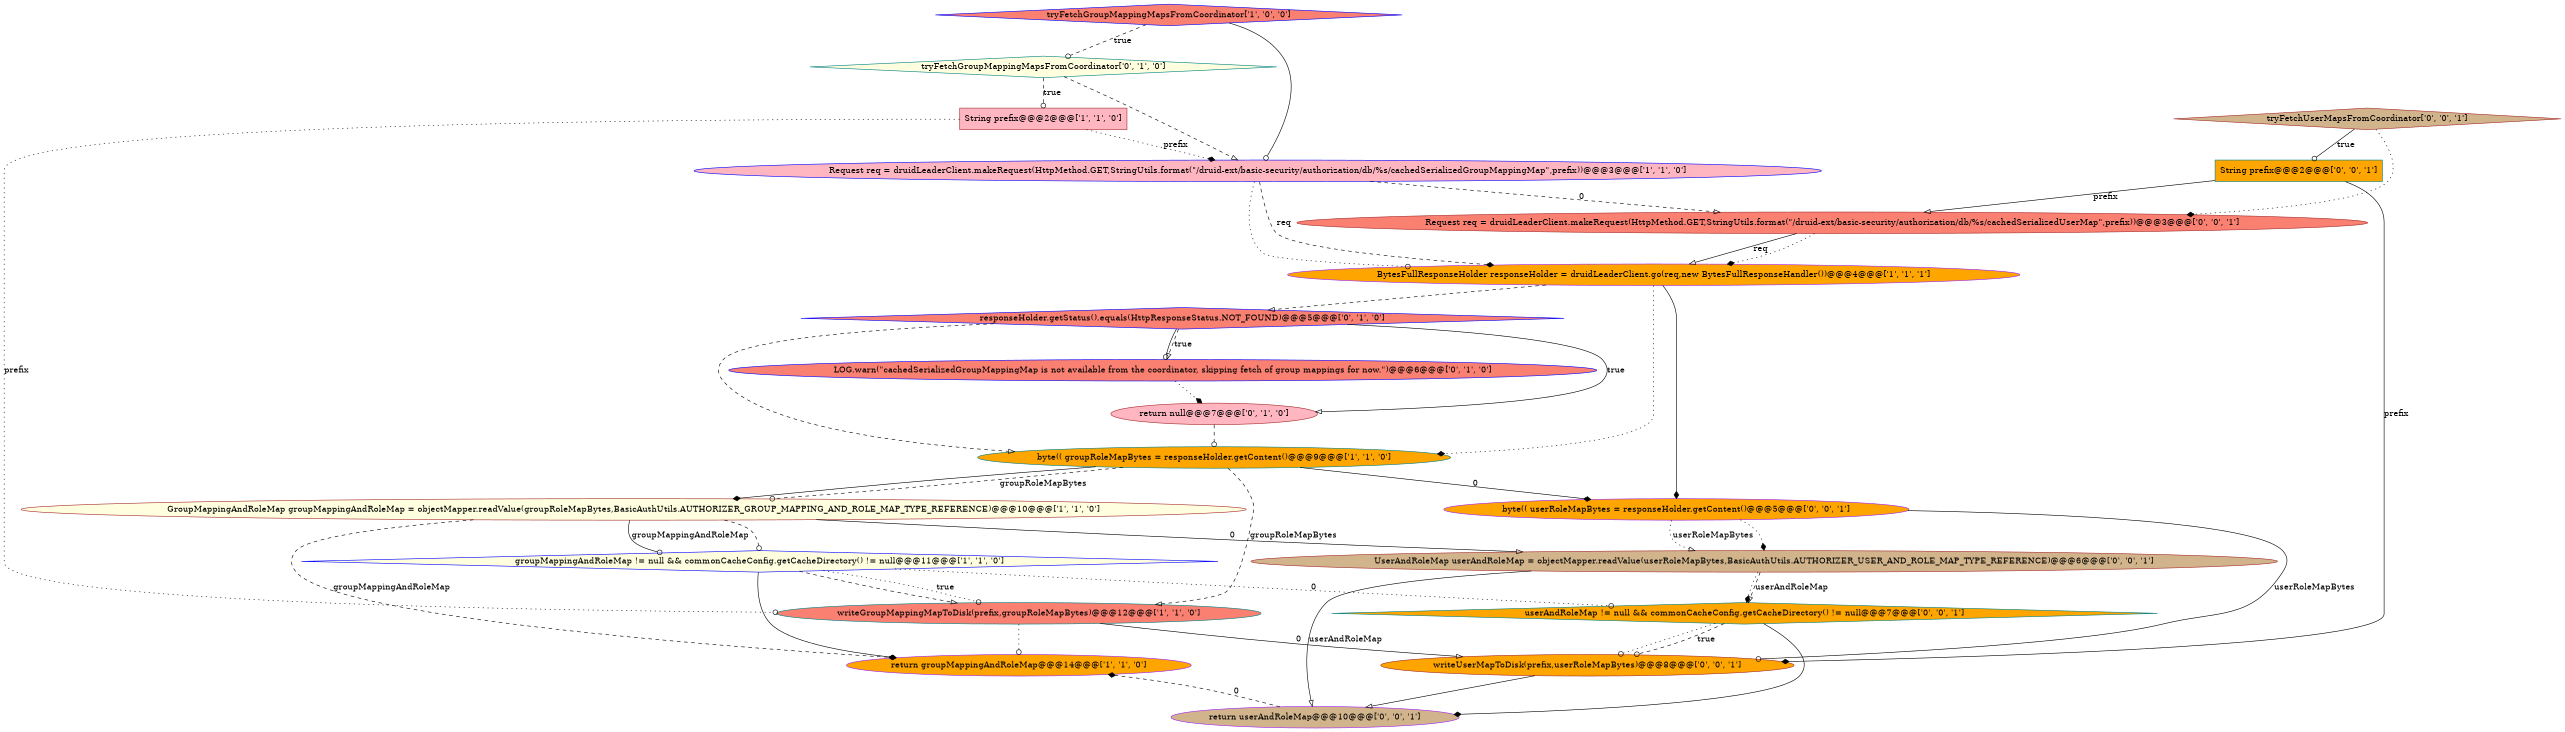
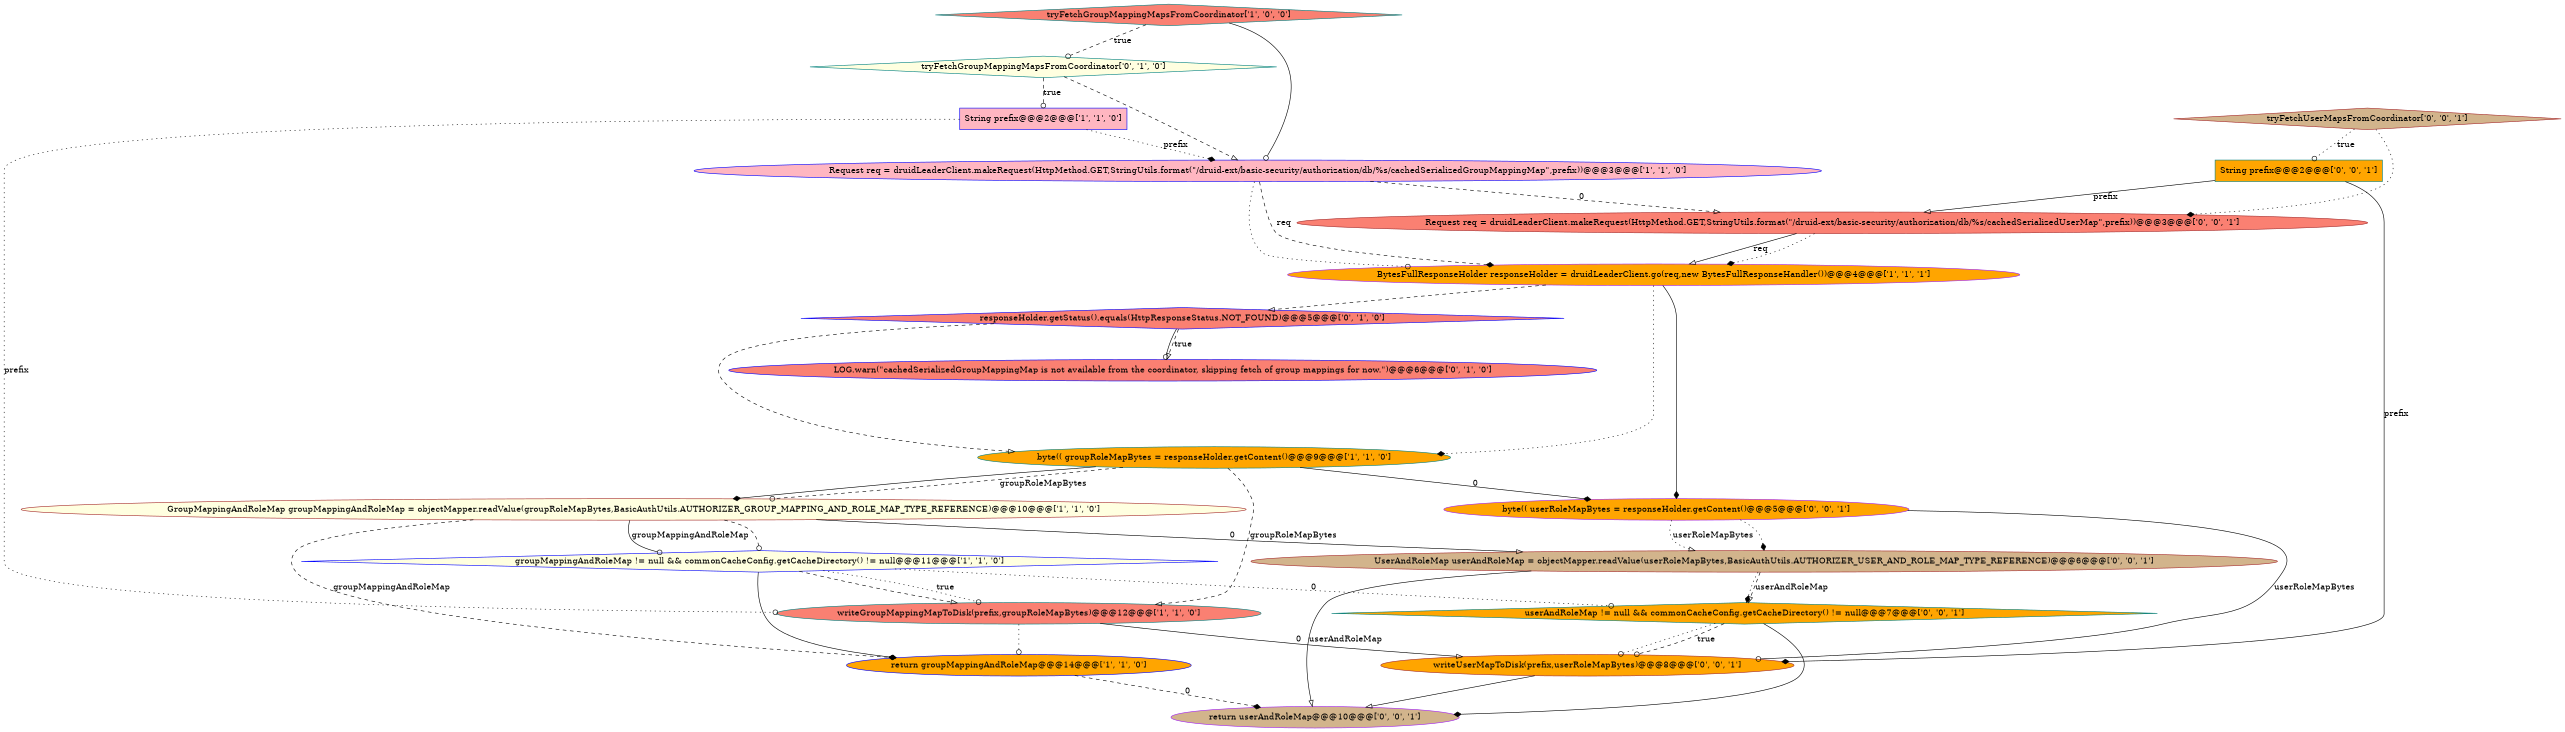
  digraph {
    node [color=blue fillcolor=orange shape=ellipse style=filled]
    edge [arrowhead=odot style=dashed]
-   n1 [color=purple label="return groupMappingAndRoleMap@@@14@@@['1', '1', '0']"]
+   n1 [label="return groupMappingAndRoleMap@@@14@@@['1', '1', '0']"]
    n2 [color=purple fillcolor=tan label="return userAndRoleMap@@@10@@@['0', '0', '1']"]
    n3 [fillcolor=lightyellow label="groupMappingAndRoleMap != null && commonCacheConfig.getCacheDirectory() != null@@@11@@@['1', '1', '0']" shape=diamond]
    n4 [color=teal label="userAndRoleMap != null && commonCacheConfig.getCacheDirectory() != null@@@7@@@['0', '0', '1']" shape=diamond]
    n5 [color=teal fillcolor=salmon label="writeGroupMappingMapToDisk(prefix,groupRoleMapBytes)@@@12@@@['1', '1', '0']"]
    n6 [color=brown label="writeUserMapToDisk(prefix,userRoleMapBytes)@@@8@@@['0', '0', '1']"]
-   n7 [color=brown fillcolor=lightpink label="String prefix@@@2@@@['1', '1', '0']" shape=box]
+   n7 [fillcolor=lightpink label="String prefix@@@2@@@['1', '1', '0']" shape=box]
    n8 [fillcolor=lightpink label="Request req = druidLeaderClient.makeRequest(HttpMethod.GET,StringUtils.format(\"/druid-ext/basic-security/authorization/db/%s/cachedSerializedGroupMappingMap\",prefix))@@@3@@@['1', '1', '0']"]
    n9 [color=brown fillcolor=salmon label="Request req = druidLeaderClient.makeRequest(HttpMethod.GET,StringUtils.format(\"/druid-ext/basic-security/authorization/db/%s/cachedSerializedUserMap\",prefix))@@@3@@@['0', '0', '1']"]
    n10 [color=purple label="BytesFullResponseHolder responseHolder = druidLeaderClient.go(req,new BytesFullResponseHandler())@@@4@@@['1', '1', '1']"]
    n11 [color=teal label="String prefix@@@2@@@['0', '0', '1']" shape=box]
    n12 [color=brown fillcolor=tan label="tryFetchUserMapsFromCoordinator['0', '0', '1']" shape=diamond]
    n13 [color=teal label="byte(( groupRoleMapBytes = responseHolder.getContent()@@@9@@@['1', '1', '0']"]
    n14 [color=brown fillcolor=lightyellow label="GroupMappingAndRoleMap groupMappingAndRoleMap = objectMapper.readValue(groupRoleMapBytes,BasicAuthUtils.AUTHORIZER_GROUP_MAPPING_AND_ROLE_MAP_TYPE_REFERENCE)@@@10@@@['1', '1', '0']"]
    n15 [color=purple label="byte(( userRoleMapBytes = responseHolder.getContent()@@@5@@@['0', '0', '1']"]
    n16 [color=brown fillcolor=tan label="UserAndRoleMap userAndRoleMap = objectMapper.readValue(userRoleMapBytes,BasicAuthUtils.AUTHORIZER_USER_AND_ROLE_MAP_TYPE_REFERENCE)@@@6@@@['0', '0', '1']"]
    n17 [fillcolor=salmon label="responseHolder.getStatus().equals(HttpResponseStatus.NOT_FOUND)@@@5@@@['0', '1', '0']" shape=diamond]
-   n18 [color=brown fillcolor=lightpink label="return null@@@7@@@['0', '1', '0']"]
    n19 [fillcolor=salmon label="LOG.warn(\"cachedSerializedGroupMappingMap is not available from the coordinator, skipping fetch of group mappings for now.\")@@@6@@@['0', '1', '0']"]
    n20 [color=teal fillcolor=lightyellow label="tryFetchGroupMappingMapsFromCoordinator['0', '1', '0']" shape=diamond]
-   n21 [fillcolor=salmon label="tryFetchGroupMappingMapsFromCoordinator['1', '0', '0']" shape=diamond]
-   n2 -> n1 [arrowhead=diamond label=0]
+   n21 [color=teal fillcolor=salmon label="tryFetchGroupMappingMapsFromCoordinator['1', '0', '0']" shape=diamond]
+   n1 -> n2 [arrowhead=diamond label=0]
    n3 -> n1 [arrowhead=diamond style=solid]
    n3 -> n4 [label=0 style=dotted]
    n3 -> n5 [label=true style=dotted]
    n3 -> n5 [arrowhead=onormal]
    n4 -> n2 [arrowhead=diamond style=solid]
    n4 -> n6 [style=dotted]
    n4 -> n6 [label=true]
    n5 -> n1 [style=dotted]
    n5 -> n6 [arrowhead=onormal label=0 style=solid]
    n6 -> n2 [arrowhead=onormal style=solid]
    n7 -> n5 [label=prefix style=dotted]
    n7 -> n8 [arrowhead=diamond label=prefix style=dotted]
    n8 -> n9 [arrowhead=onormal label=0]
    n8 -> n10 [style=dotted]
    n8 -> n10 [arrowhead=diamond label=req]
    n9 -> n10 [arrowhead=onormal label=req style=solid]
    n9 -> n10 [arrowhead=diamond style=dotted]
    n10 -> n13 [arrowhead=diamond style=dotted]
    n10 -> n15 [arrowhead=diamond style=solid]
    n10 -> n17 [arrowhead=onormal]
    n11 -> n6 [arrowhead=diamond label=prefix style=solid]
    n11 -> n9 [arrowhead=onormal label=prefix style=solid]
    n12 -> n9 [arrowhead=diamond style=dotted]
-   n12 -> n11 [label=true style=solid]
+   n12 -> n11 [label=true style=dotted]
    n13 -> n5 [arrowhead=onormal label=groupRoleMapBytes]
    n13 -> n14 [arrowhead=diamond style=solid]
    n13 -> n14 [label=groupRoleMapBytes]
    n13 -> n15 [arrowhead=diamond label=0 style=solid]
    n14 -> n1 [arrowhead=diamond label=groupMappingAndRoleMap]
    n14 -> n3
    n14 -> n3 [label=groupMappingAndRoleMap style=solid]
    n14 -> n16 [arrowhead=onormal label=0 style=solid]
    n15 -> n6 [label=userRoleMapBytes style=solid]
    n15 -> n16 [arrowhead=diamond style=dotted]
    n15 -> n16 [arrowhead=onormal label=userRoleMapBytes style=dotted]
    n16 -> n2 [arrowhead=onormal label=userAndRoleMap style=solid]
    n16 -> n4 [arrowhead=diamond style=dotted]
    n16 -> n4 [arrowhead=onormal label=userAndRoleMap]
    n17 -> n13 [arrowhead=onormal]
-   n17 -> n18 [arrowhead=onormal label=true style=solid]
    n17 -> n19 [arrowhead=onormal label=true]
    n17 -> n19 [style=solid]
-   n18 -> n13
-   n19 -> n18 [arrowhead=diamond style=dotted]
    n20 -> n7 [label=true]
    n20 -> n8 [arrowhead=onormal]
    n21 -> n8 [style=solid]
    n21 -> n20 [label=true]
  }
